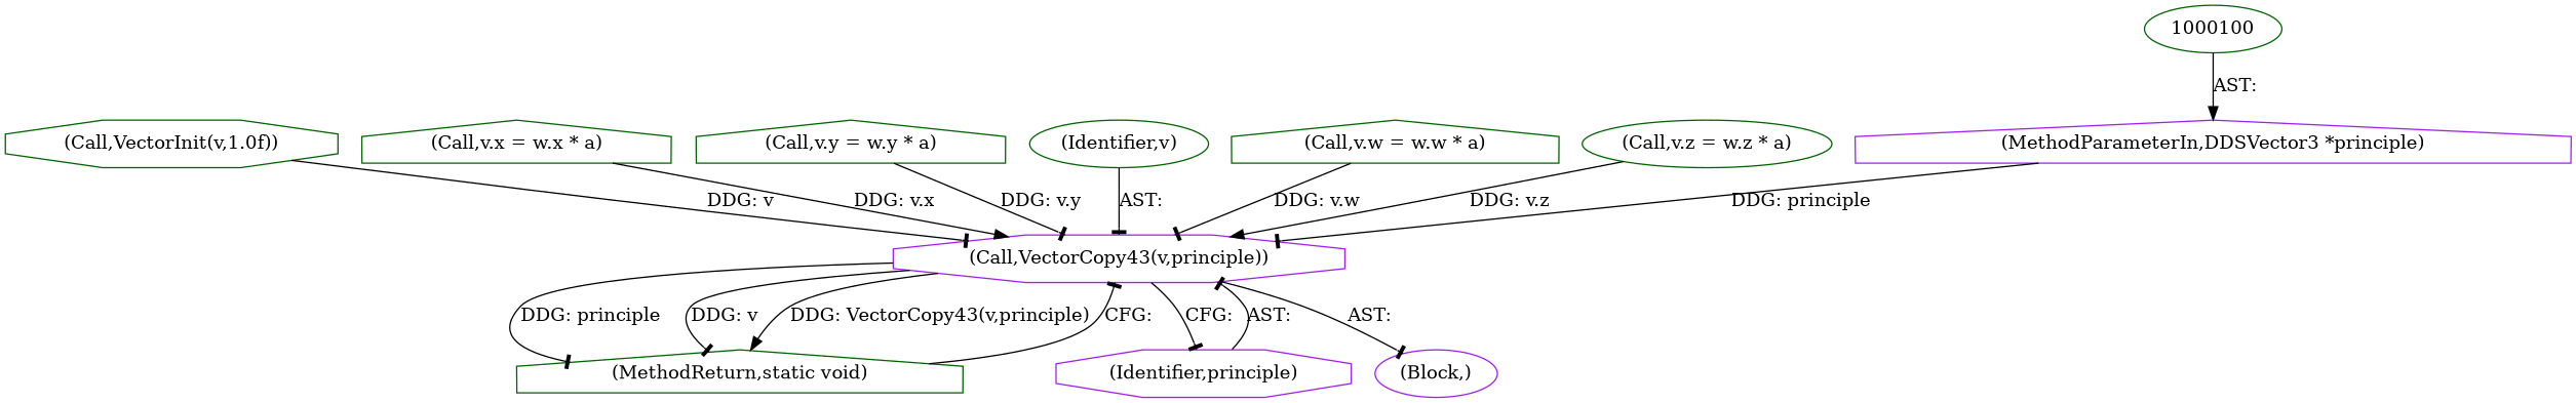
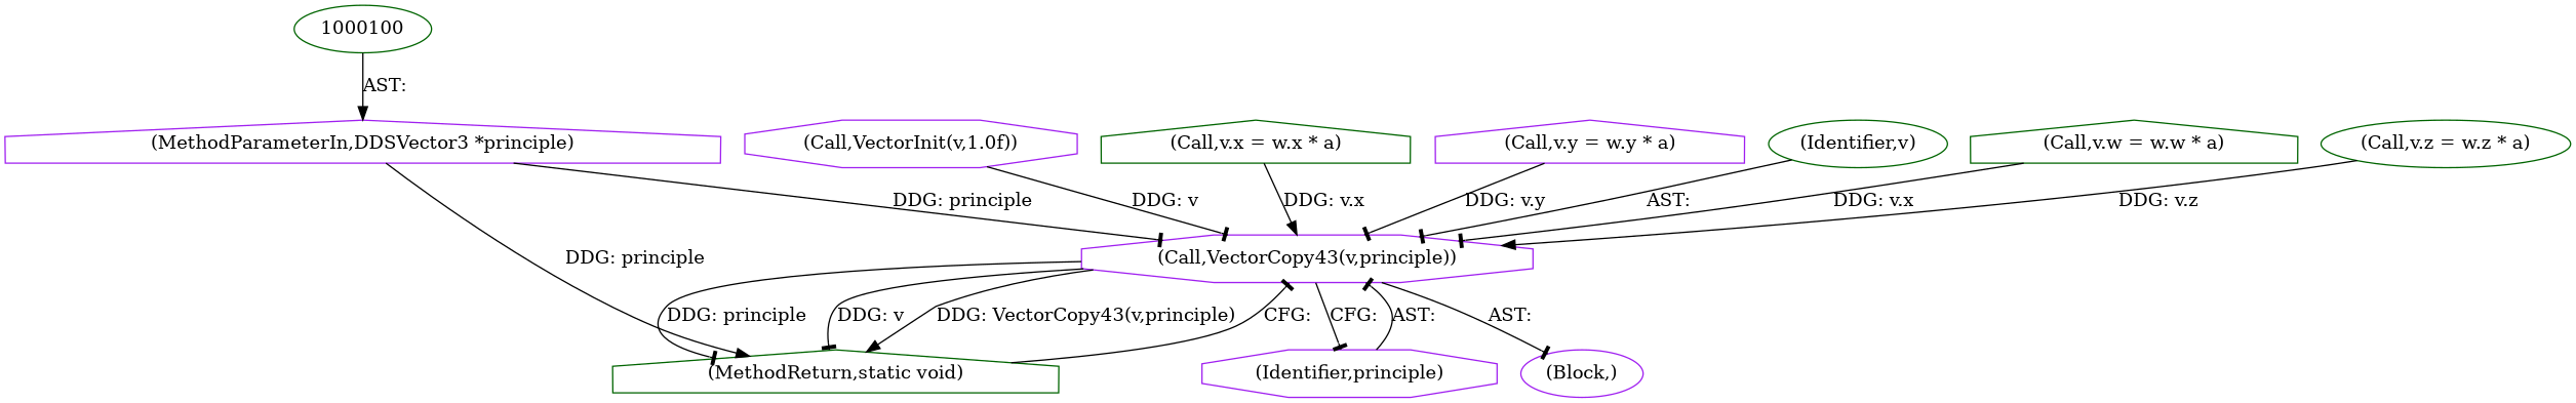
  digraph {
    node [color=darkgreen shape=house]
    edge [arrowhead=tee]
    n1 [color=purple label="(MethodParameterIn,DDSVector3 *principle)"]
    n2 [color=purple label="(Call,VectorCopy43(v,principle))" shape=octagon]
    n3 [label="(MethodReturn,static void)"]
    n4 [color=purple label="(Identifier,principle)" shape=octagon]
    n5 [color=purple label="(Block,)" shape=ellipse]
    1000100 [shape=ellipse]
-   n7 [label="(Call,VectorInit(v,1.0f))" shape=octagon]
+   n7 [color=purple label="(Call,VectorInit(v,1.0f))" shape=octagon]
    n8 [label="(Call,v.x = w.x * a)"]
-   n9 [label="(Call,v.y = w.y * a)"]
+   n9 [color=purple label="(Call,v.y = w.y * a)"]
    n10 [label="(Identifier,v)" shape=ellipse]
    n11 [label="(Call,v.w = w.w * a)"]
    n12 [label="(Call,v.z = w.z * a)" shape=ellipse]
    n1 -> n2 [label="DDG: principle"]
+   n1 -> n3 [arrowhead=normal label="DDG: principle"]
    n2 -> n3 [label="DDG: principle"]
    n2 -> n3 [label="DDG: v"]
    n2 -> n3 [arrowhead=normal label="DDG: VectorCopy43(v,principle)"]
    n2 -> n4 [label="CFG: "]
    n2 -> n5 [label="AST: "]
    n3 -> n2 [label="CFG: "]
    n4 -> n2 [label="AST: "]
    1000100 -> n1 [arrowhead=normal label="AST: "]
    n7 -> n2 [label="DDG: v"]
    n8 -> n2 [arrowhead=normal label="DDG: v.x"]
    n9 -> n2 [label="DDG: v.y"]
    n10 -> n2 [label="AST: "]
-   n11 -> n2 [label="DDG: v.w"]
+   n11 -> n2 [label="DDG: v.x"]
    n12 -> n2 [arrowhead=normal label="DDG: v.z"]
  }
